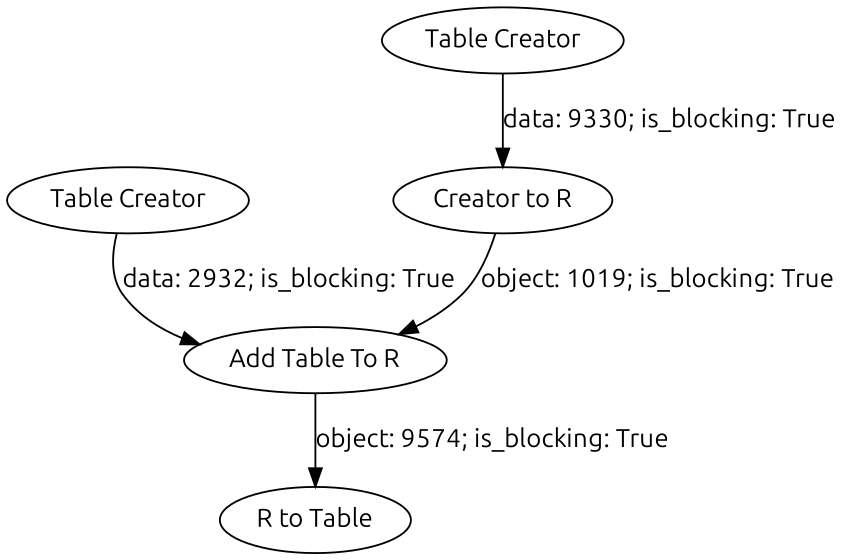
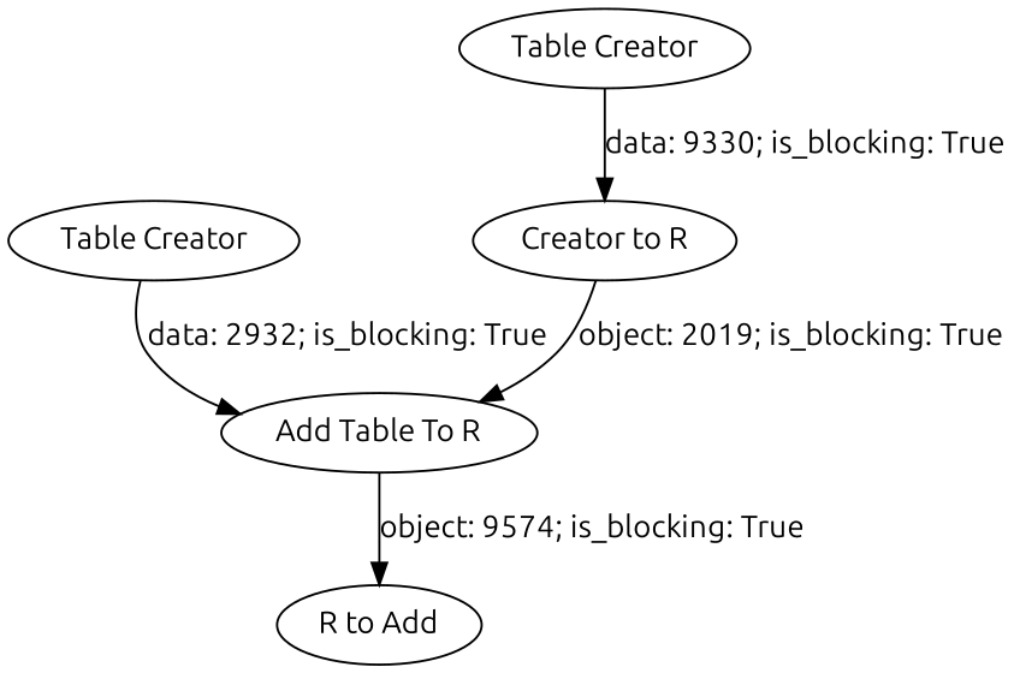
  digraph {
    fontname=Ubuntu
    rankdir=TB
    node [fontname=Ubuntu]
    edge [fontname=Ubuntu]
    n1 [label="Creator to R"]
    n2 [label="Add Table To R"]
-   n3 [label="R to Table"]
+   n3 [label="R to Add"]
    n4 [label="Table Creator"]
    n5 [label="Table Creator"]
-   n1 -> n2 [label="object: 1019; is_blocking: True"]
+   n1 -> n2 [label="object: 2019; is_blocking: True"]
    n2 -> n3 [label="object: 9574; is_blocking: True"]
    n4 -> n2 [label="data: 2932; is_blocking: True"]
    n5 -> n1 [label="data: 9330; is_blocking: True"]
  }
